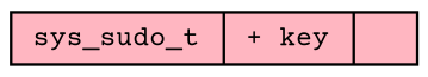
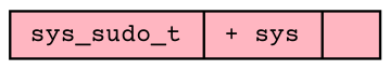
  digraph {
    rankdir=LR
    fontname="Courier Prime"
-   n1 [color=black fillcolor=lightpink fontcolor=black fontname="Courier Prime" fontsize=10 height=0.2 label="{sys_sudo_t\n|+ key\l|}" shape=record style=filled width=0.4]
+   n1 [color=black fillcolor=lightpink fontcolor=black fontname="Courier Prime" fontsize=10 height=0.2 label="{sys_sudo_t\n|+ sys\l|}" shape=record style=filled width=0.4]
  }
